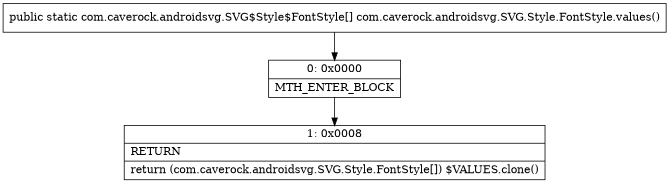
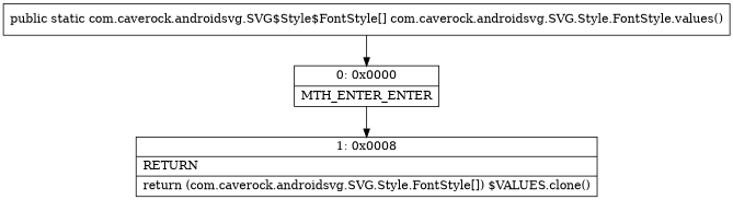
  digraph {
    node [shape=record]
-   n1 [label="{0\:\ 0x0000|MTH_ENTER_BLOCK\l}"]
+   n1 [label="{0\:\ 0x0000|MTH_ENTER_ENTER\l}"]
    n2 [label="{1\:\ 0x0008|RETURN\l|return (com.caverock.androidsvg.SVG.Style.FontStyle[]) $VALUES.clone()\l}"]
    n3 [label="{public static com.caverock.androidsvg.SVG$Style$FontStyle[] com.caverock.androidsvg.SVG.Style.FontStyle.values() }"]
    n1 -> n2
    n3 -> n1
  }
